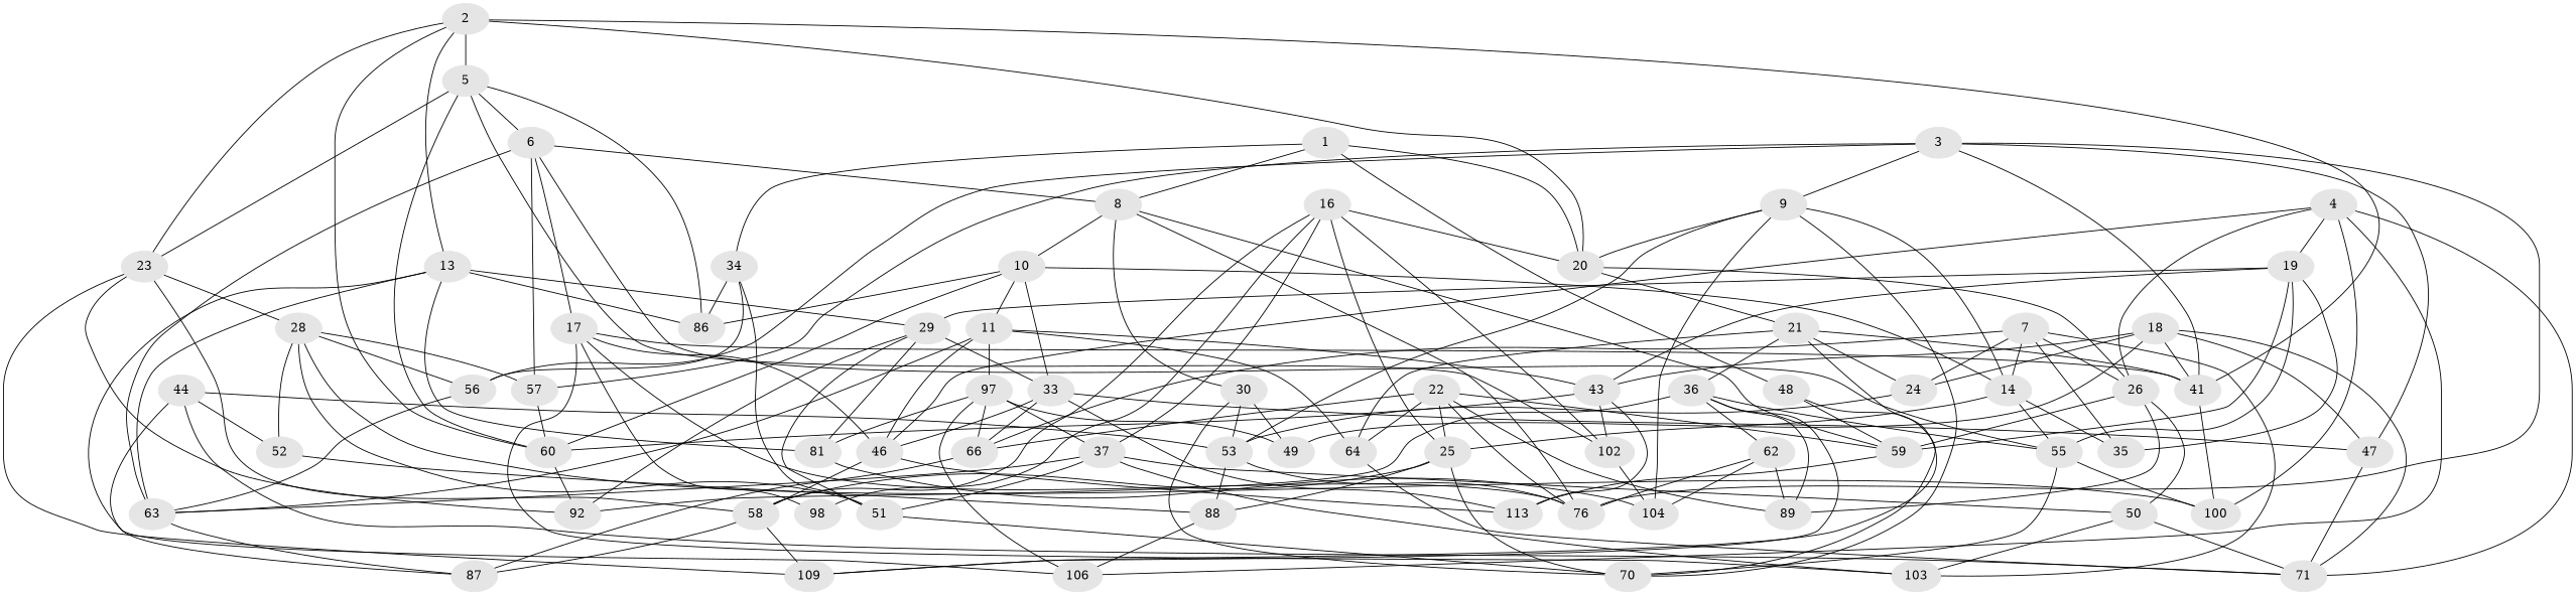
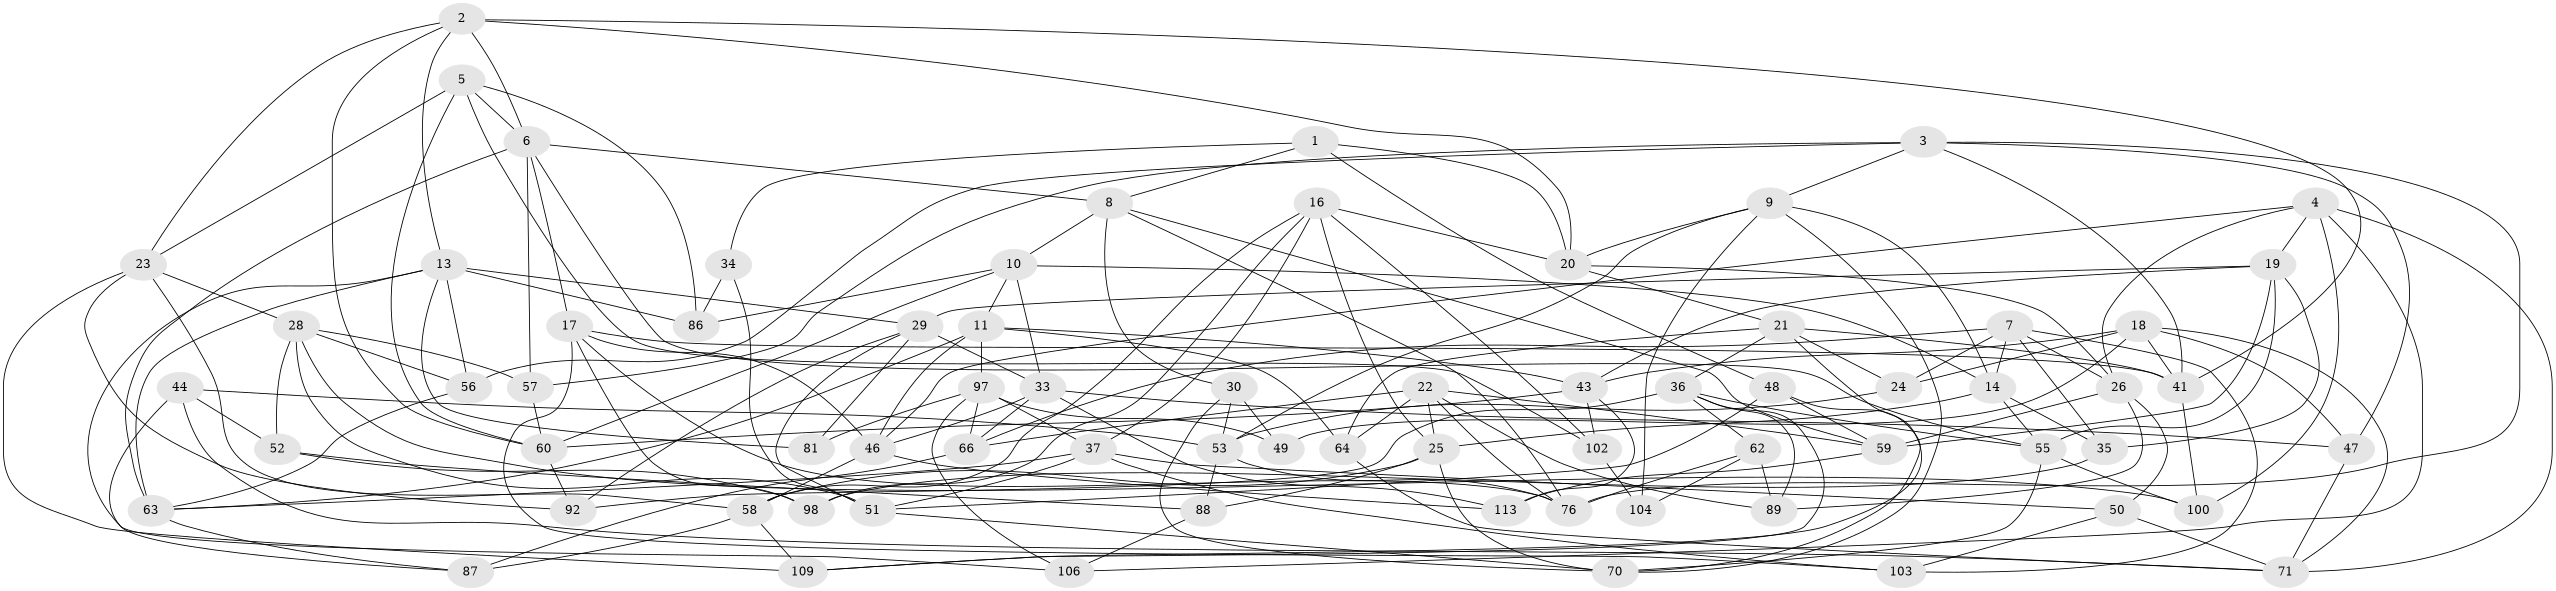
  graph {
    node [color=gray90 style=filled]
    8 [super="+73"]
    76 [super="+110"]
    10 [super="+97"]
    30
    59 [super="+91"]
    1
    20 [super="+94"]
    34
    48
    26 [super="+68"]
    21 [super="+72"]
    56
    86
    51 [super="+65"]
    70 [super="+114"]
    2 [super="+96"]
    5 [super="+115"]
    13 [super="+39"]
    23 [super="+45"]
    41 [super="+112"]
    60 [super="+83"]
    6 [super="+85"]
    102
    106
    63 [super="+67"]
    29 [super="+31"]
    81
    58 [super="+111"]
    109
    28 [super="+40"]
    92
    100
    3 [super="+12"]
    9 [super="+82"]
    47
    57
    14 [super="+84"]
    53 [super="+54"]
    104
    71 [super="+101"]
    4 [super="+15"]
    19 [super="+80"]
    46 [super="+61"]
    55 [super="+90"]
    35
    43 [super="+107"]
    89
    50
    113
    17 [super="+99"]
    103
    98
    87
    7 [super="+78"]
    24 [super="+93"]
    66 [super="+108"]
    25 [super="+75"]
    11 [super="+32"]
    33 [super="+105"]
    49
    88
    n62 [label=97 super="+77"]
    64
    37 [super="+38"]
    16 [super="+79"]
    18 [super="+69"]
    36 [super="+74"]
    62
    22 [super="+95"]
    52
    44
    8 -- 76
    8 -- 10
    8 -- 30
    8 -- 59
    10 -- 86
    10 -- 60
    10 -- 14
    10 -- 11
    10 -- 33
    30 -- 70
    30 -- 53
    30 -- 49
    59 -- 113
    1 -- 8
    1 -- 20
    1 -- 34
    1 -- 48
    20 -- 26
    20 -- 21
-   34 -- 56
+   13 -- 56
    34 -- 86
    34 -- 51
    48 -- 59
+   48 -- 51
    48 -- 70
    26 -- 59
    26 -- 89
    26 -- 50
    21 -- 41
    21 -- 109
    21 -- 24
    21 -- 64
    21 -- 36
    56 -- 63
    51 -- 70
    2 -- 20
-   2 -- 5
+   2 -- 6
    2 -- 13
    2 -- 23
    2 -- 41
    2 -- 60
    5 -- 86
    5 -- 23
    5 -- 60
    5 -- 6
    5 -- 102
    13 -- 86
    13 -- 106
    13 -- 63
    13 -- 29
    13 -- 81
    23 -- 58
    23 -- 109
    23 -- 28
    23 -- 92
    41 -- 100
    60 -- 92
    6 -- 8
    6 -- 63
    6 -- 57
    6 -- 55
    6 -- 17
    102 -- 104
    63 -- 87
    29 -- 51
    29 -- 81
    29 -- 92
    29 -- 33
-   81 -- 104
    58 -- 109
    58 -- 87
    28 -- 56
    28 -- 51
    28 -- 100
    28 -- 57
    28 -- 52
    3 -- 76
    3 -- 56
    3 -- 41
    3 -- 9
    3 -- 47
    3 -- 57
    9 -- 20
    9 -- 70
    9 -- 14
    9 -- 53
    9 -- 104
    47 -- 71
    57 -- 60
    14 -- 55
    14 -- 35
    14 -- 25
    53 -- 76
    53 -- 88
    4 -- 26
    4 -- 106
    4 -- 100
    4 -- 71
    4 -- 19
    4 -- 46
    19 -- 59
    19 -- 29
    19 -- 55
    19 -- 35
    19 -- 43
    46 -- 58
    46 -- 113
    55 -- 70
    55 -- 100
+   35 -- 98
    43 -- 60
    43 -- 102
    43 -- 113
    50 -- 71
    50 -- 103
    17 -- 76
    17 -- 41
    17 -- 46
    17 -- 103
    17 -- 98
    7 -- 26
    7 -- 14
    7 -- 35
    7 -- 103
    7 -- 24
    7 -- 66
    24 -- 53
    66 -- 87
    25 -- 70
    25 -- 58
    25 -- 88
    11 -- 63
    11 -- 46
    11 -- 43
    11 -- n62
    11 -- 64
    33 -- 47
    33 -- 46
    33 -- 113
    33 -- 66
    88 -- 106
    n62 -- 106
    n62 -- 81
    n62 -- 66
    n62 -- 49
    n62 -- 37
    64 -- 71
    37 -- 51
    37 -- 63
    37 -- 50
    37 -- 103
    16 -- 20
    16 -- 102
    16 -- 58
    16 -- 98
    16 -- 25
    16 -- 37
    18 -- 41
    18 -- 47
    18 -- 71
    18 -- 43
    18 -- 24
    18 -- 49
    36 -- 109
    36 -- 92
    36 -- 55
    36 -- 89
    36 -- 62
    62 -- 76
    62 -- 104
    62 -- 89
    22 -- 76
    22 -- 59
    22 -- 89
    22 -- 66
    22 -- 25
    22 -- 64
+   52 -- 98
    52 -- 88
    44 -- 53
    44 -- 71
    44 -- 87
    44 -- 52
  }
